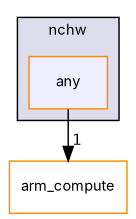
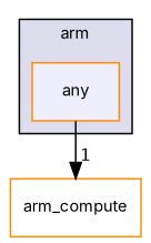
  digraph {
    compound=true
    fontname=Inter
    node [fontname=Inter fontsize=10 shape=box style=filled color=darkorange]
    n1 [fillcolor="#eeeeff" label=any pencolor=black]
    n2 [fillcolor=white label=arm_compute]
    subgraph cluster_1 {
      bgcolor="#ddddee"
      fontsize=10
-     label=nchw
+     label=arm
      pencolor=black
      n1
    }
    n1 -> n2 [headlabel=1 labeldistance=1.5 labelfontname=Helvetica labelfontsize=10 style=solid fontname=Inter]
  }
